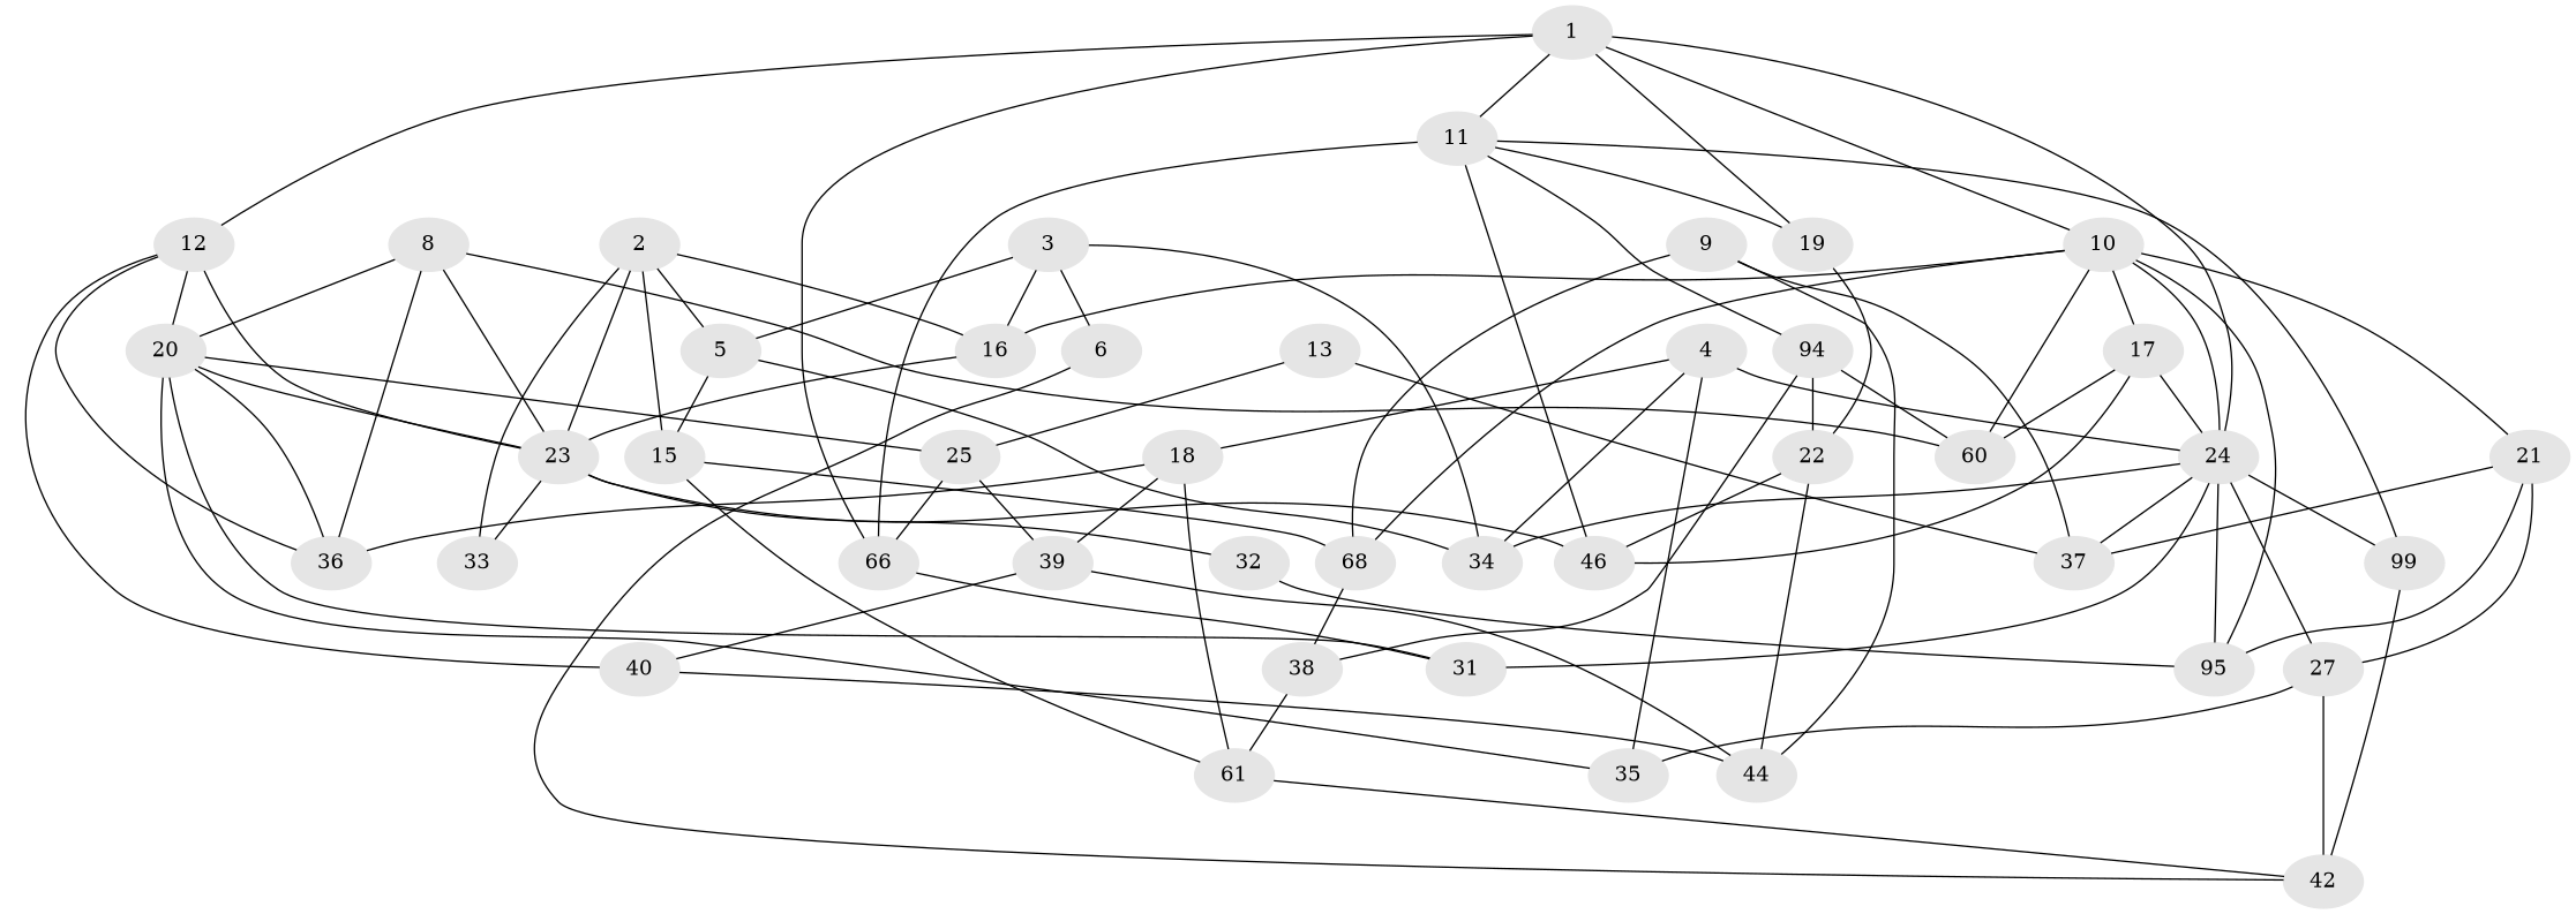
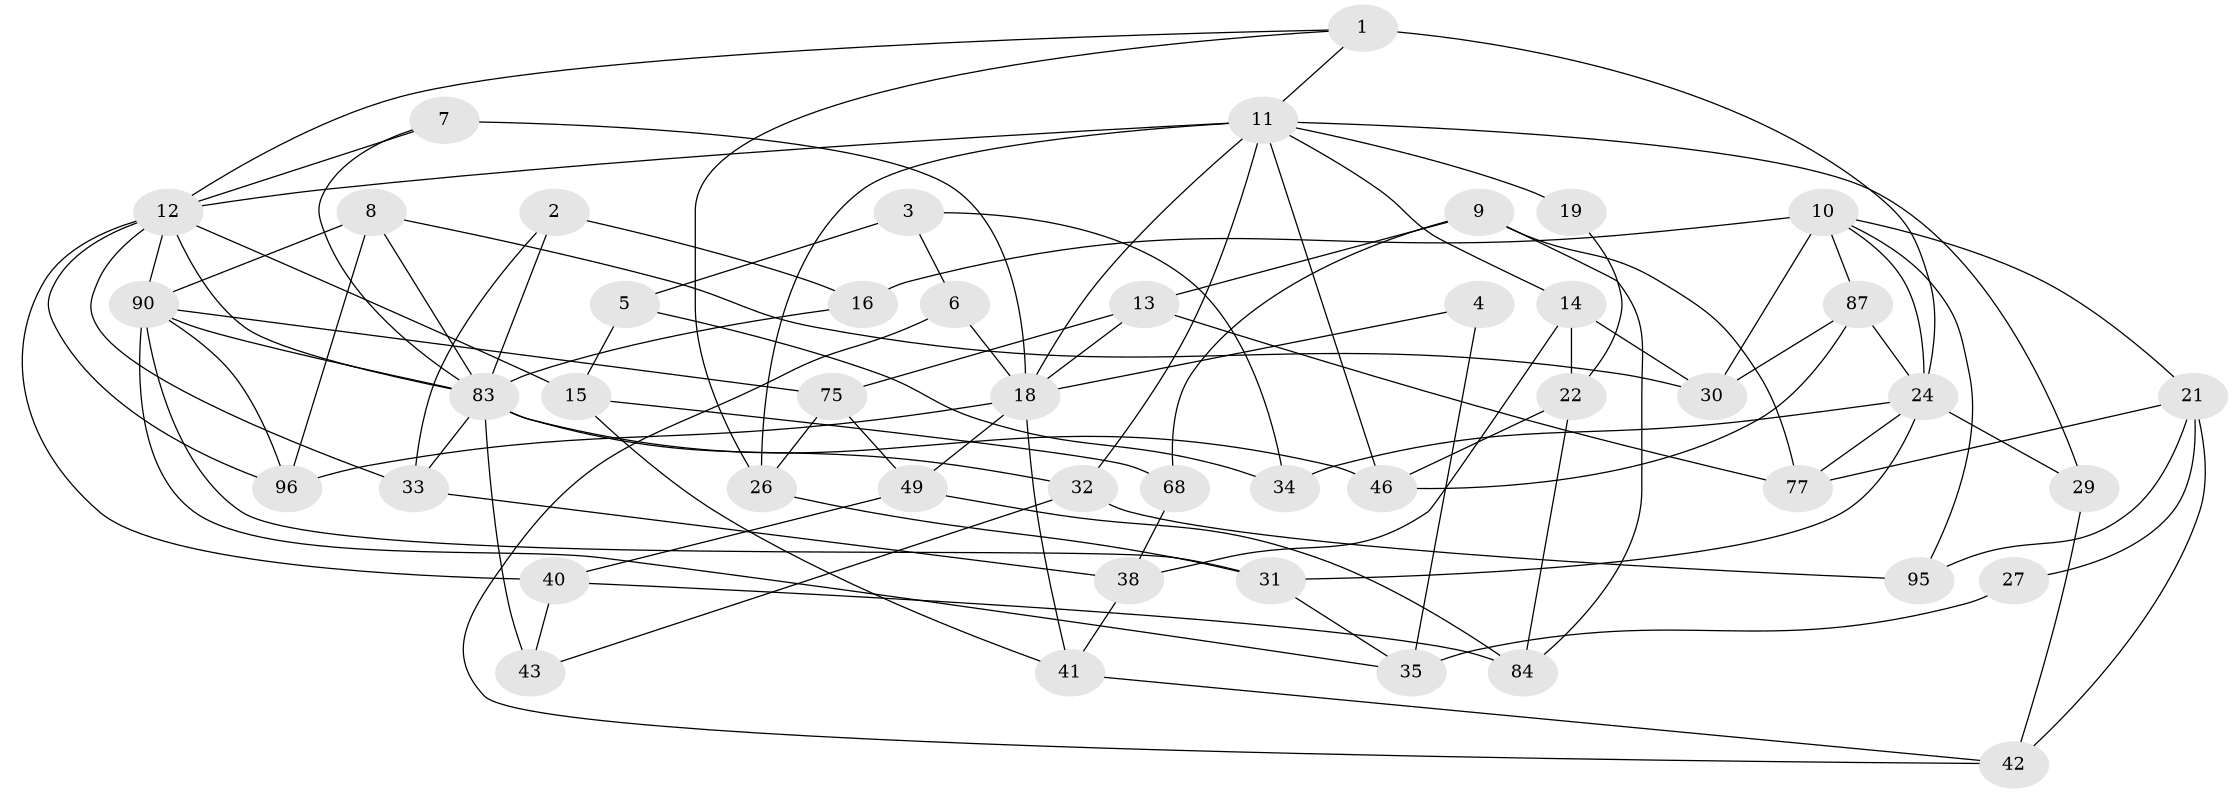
  graph {
    node [color=gray90 style=filled]
    edge [weight=1.0]
    1
    10
    11
    12
    19
    24
-   26 [label=66]
+   26
    16
-   30 [label=60]
+   30
    n10 [label=68]
-   17
+   17 [label=87]
    21
    n13 [label=95]
    18
-   14 [label=94]
-   29 [label=99]
+   14
+   29
    32
    46
-   23
+   23 [label=83]
    33
    15
-   20
-   36
+   20 [label=90]
+   36 [label=96]
    40
    22
    34
-   37
+   37 [label=77]
    31
    27
    2
    5
+   43
    38
    3
    6
    42
    4
    35
-   41 [label=61]
-   39
+   41
+   39 [label=49]
+   7
    8
-   25
+   25 [label=75]
    9
    13
-   44
-   1 -- 10 [weight=2.0]
+   44 [label=84]
    1 -- 11
    1 -- 12 [weight=2.0]
-   1 -- 19
    1 -- 24
    1 -- 26
    10 -- 24 [weight=2.0]
    10 -- 16
    10 -- 30
-   10 -- n10
    10 -- 17
    10 -- 21
    10 -- n13
+   11 -- 12
    11 -- 19 [weight=2.0]
    11 -- 26
+   11 -- 18 [weight=3.0]
    11 -- 14
    11 -- 29
+   11 -- 32
    11 -- 46
    12 -- 23
-   2 -- 15
+   12 -- 33
+   12 -- 15
    12 -- 20 [weight=3.0]
    12 -- 36
    12 -- 40
    19 -- 22
-   24 -- n13
    24 -- 29 [weight=2.0]
    24 -- 34
    24 -- 37
    24 -- 31
-   24 -- 27
    26 -- 31
    16 -- 23
    n10 -- 38
    17 -- 24
    17 -- 30
    17 -- 46
    21 -- n13
    21 -- 37
    21 -- 27
    18 -- 36
    18 -- 41
    18 -- 39
    14 -- 30
    14 -- 22
    14 -- 38
    29 -- 42
    32 -- n13
+   32 -- 43
    23 -- 32
    23 -- 46
    23 -- 33
+   23 -- 43 [weight=2.0]
+   33 -- 38
    15 -- n10
    15 -- 41
    20 -- 23 [weight=2.0]
    20 -- 36
    20 -- 31
    20 -- 35
    20 -- 25
+   40 -- 43
    40 -- 44
    22 -- 46
    22 -- 44
-   27 -- 42
+   31 -- 35
+   21 -- 42
    27 -- 35
    2 -- 16
    2 -- 23
    2 -- 33
-   2 -- 5
    5 -- 15
    5 -- 34
    38 -- 41
-   3 -- 16
    3 -- 34
    3 -- 5
    3 -- 6
+   6 -- 18 [weight=2.0]
    6 -- 42
-   4 -- 24
    4 -- 18
-   4 -- 34
    4 -- 35
    41 -- 42
    39 -- 40
    39 -- 44
+   7 -- 12
+   7 -- 18 [weight=2.0]
+   7 -- 23
    8 -- 30
    8 -- 23
    8 -- 20
    8 -- 36
    25 -- 26
    25 -- 39
    9 -- n10
    9 -- 37
+   9 -- 13
    9 -- 44
+   13 -- 18
    13 -- 37
    13 -- 25
  }
